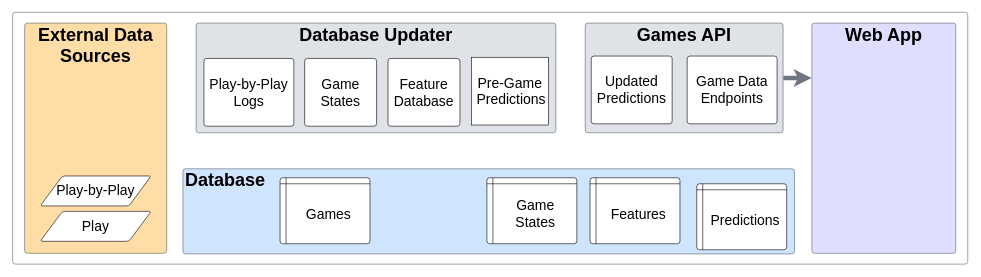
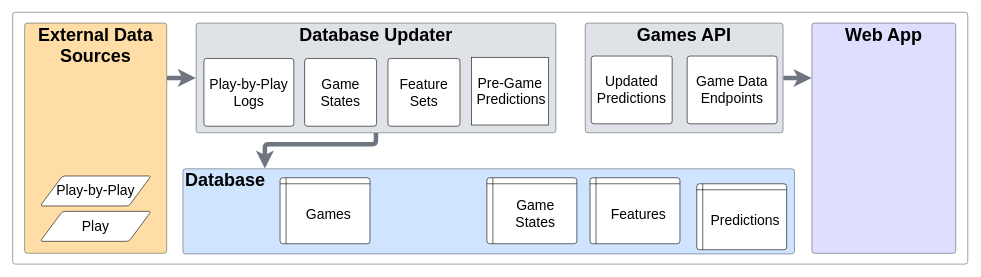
  <mxCell id="0" />
  <mxCell id="1" parent="0" />
  <mxCell id="2" value="" style="html=1;overflow=block;blockSpacing=1;whiteSpace=wrap;fontSize=13;spacing=9;strokeColor=#3a414a;strokeOpacity=100;fillOpacity=100;rounded=1;absoluteArcSize=1;arcSize=9;fillColor=#ffffff;strokeWidth=0.8;lucidId=qQi11AxNeG.e;" vertex="1" parent="1"><mxGeometry x="20" y="20" width="1593" height="420" as="geometry" /></mxCell>
  <mxCell id="3" value="Database Updater" style="html=1;overflow=block;blockSpacing=1;whiteSpace=wrap;container=1;pointerEvents=0;collapsible=0;recursiveResize=0;fontSize=30;fontStyle=1;spacing=0;strokeColor=#3a414a;strokeOpacity=100;fillOpacity=100;rounded=1;absoluteArcSize=1;arcSize=9;fillColor=#dfe3e8;strokeWidth=0.8;lucidId=Kpj1JHqepBzI;verticalAlign=top;horizontal=1;spacingTop=2;" vertex="1" parent="1"><mxGeometry x="326" y="38" width="600" height="183" as="geometry" /></mxCell>
  <mxCell id="4" value="" style="group;dropTarget=0;pointerEvents=0;" vertex="1" parent="1"><mxGeometry x="339" y="95" width="575" height="115" as="geometry" /></mxCell>
  <mxCell id="5" value="Play-by-Play Logs" style="html=1;overflow=block;blockSpacing=1;whiteSpace=wrap;fontSize=23.3;spacing=9;rounded=1;absoluteArcSize=1;arcSize=9;strokeWidth=NaN;lucidId=cjk1Qq-7lewV;" vertex="1" parent="4"><mxGeometry y="2" width="150" height="113" as="geometry" /></mxCell>
- <mxCell id="6" value="Feature Database" style="html=1;overflow=block;blockSpacing=1;whiteSpace=wrap;fontSize=23.3;spacing=9;rounded=1;absoluteArcSize=1;arcSize=9;strokeWidth=NaN;lucidId=5jk1LejJtupa;" vertex="1" parent="4"><mxGeometry x="307" y="2" width="120" height="113" as="geometry" /></mxCell>
+ <mxCell id="6" value="Feature Sets" style="html=1;overflow=block;blockSpacing=1;whiteSpace=wrap;fontSize=23.3;spacing=9;rounded=1;absoluteArcSize=1;arcSize=9;strokeWidth=NaN;lucidId=5jk1LejJtupa;" vertex="1" parent="4"><mxGeometry x="307" y="2" width="120" height="113" as="geometry" /></mxCell>
  <mxCell id="7" value="Game States" style="html=1;overflow=block;blockSpacing=1;whiteSpace=wrap;fontSize=23.3;spacing=9;rounded=1;absoluteArcSize=1;arcSize=9;strokeWidth=NaN;lucidId=5jk1uWCblL5l;" vertex="1" parent="4"><mxGeometry x="168" y="2" width="120" height="113" as="geometry" /></mxCell>
  <mxCell id="8" value="Pre-Game Predictions" style="html=1;overflow=block;blockSpacing=1;whiteSpace=wrap;fontSize=23.3;spacing=9;absoluteArcSize=1;arcSize=9;strokeWidth=NaN;lucidId=5pk1qhEJpHK_;rounded=0;" vertex="1" parent="4"><mxGeometry x="446" width="129" height="113" as="geometry" /></mxCell>
  <mxCell id="9" value="Games API" style="html=1;overflow=block;blockSpacing=1;whiteSpace=wrap;container=1;pointerEvents=0;collapsible=0;recursiveResize=0;fontSize=30;fontStyle=1;spacing=0;strokeColor=#3a414a;strokeOpacity=100;fillOpacity=100;rounded=1;absoluteArcSize=1;arcSize=9;fillColor=#dfe3e8;strokeWidth=0.8;lucidId=v-j1NcjaCE3r;verticalAlign=top;spacingTop=2;" vertex="1" parent="1"><mxGeometry x="975" y="38" width="330" height="183" as="geometry" /></mxCell>
  <mxCell id="10" value="" style="group;dropTarget=0;pointerEvents=0;" vertex="1" parent="1"><mxGeometry x="985" y="93" width="310" height="113" as="geometry" /></mxCell>
  <mxCell id="11" value="Updated Predictions" style="html=1;overflow=block;blockSpacing=1;whiteSpace=wrap;fontSize=23.3;spacing=9;rounded=1;absoluteArcSize=1;arcSize=9;strokeWidth=NaN;lucidId=jqk1A9dAUx27;" vertex="1" parent="10"><mxGeometry width="135" height="113" as="geometry" /></mxCell>
  <mxCell id="12" value="Game Data Endpoints" style="html=1;overflow=block;blockSpacing=1;whiteSpace=wrap;fontSize=23.3;spacing=9;rounded=1;absoluteArcSize=1;arcSize=9;strokeWidth=NaN;lucidId=0qk1LcMGVzRv;" vertex="1" parent="10"><mxGeometry x="160" width="150" height="113" as="geometry" /></mxCell>
  <mxCell id="13" value="Database" style="html=1;overflow=block;blockSpacing=1;whiteSpace=wrap;container=1;pointerEvents=0;collapsible=0;recursiveResize=0;fontSize=30;fontStyle=1;align=left;spacing=0;verticalAlign=top;strokeColor=#3a414a;strokeOpacity=100;fillOpacity=100;rounded=1;absoluteArcSize=1;arcSize=9;fillColor=#cfe4ff;strokeWidth=0.8;lucidId=vUi1Fep66mZJ;spacingTop=2;spacingLeft=4;" vertex="1" parent="1"><mxGeometry x="304" y="281" width="1020" height="142" as="geometry" /></mxCell>
  <mxCell id="14" value="Predictions" style="html=1;overflow=block;blockSpacing=1;whiteSpace=wrap;shape=internalStorage;dx=10;dy=10;fontSize=23.3;spacingLeft=12.8;spacingTop=12.8;spacing=3.8;rounded=1;absoluteArcSize=1;arcSize=9;strokeWidth=NaN;" vertex="1" parent="13"><mxGeometry x="857" y="25" width="150" height="110" as="geometry" /></mxCell>
  <mxCell id="15" value="Game States" style="html=1;overflow=block;blockSpacing=1;whiteSpace=wrap;shape=internalStorage;dx=10;dy=10;fontSize=23.3;spacingLeft=12.8;spacingTop=12.8;spacing=3.8;rounded=1;absoluteArcSize=1;arcSize=9;strokeWidth=NaN;" vertex="1" parent="13"><mxGeometry x="507" y="15" width="150" height="110" as="geometry" /></mxCell>
  <mxCell id="16" value="Features" style="html=1;overflow=block;blockSpacing=1;whiteSpace=wrap;shape=internalStorage;dx=10;dy=10;fontSize=23.3;spacingLeft=12.8;spacingTop=12.8;spacing=3.8;rounded=1;absoluteArcSize=1;arcSize=9;strokeWidth=NaN;" vertex="1" parent="13"><mxGeometry x="679" y="15" width="150" height="110" as="geometry" /></mxCell>
  <mxCell id="17" value="Games" style="html=1;overflow=block;blockSpacing=1;whiteSpace=wrap;shape=internalStorage;dx=10;dy=10;fontSize=23.3;spacingLeft=12.8;spacingTop=12.8;spacing=3.8;rounded=1;absoluteArcSize=1;arcSize=9;strokeWidth=NaN;" vertex="1" parent="13"><mxGeometry x="162" y="15" width="150" height="110" as="geometry" /></mxCell>
  <mxCell id="18" value="" style="html=1;overflow=block;blockSpacing=1;whiteSpace=wrap;shape=image;fontSize=13;spacing=0;strokeColor=none;strokeOpacity=100;rounded=1;absoluteArcSize=1;arcSize=9;strokeWidth=0;image=https://images.lucid.app/images/4fb23ad6-9989-4aeb-b839-5db0e4515759/content;imageAspect=0;lucidId=V7i1qqI61FIR;" vertex="1" parent="13"><mxGeometry x="7" y="65" width="135" height="60" as="geometry" /></mxCell>
  <mxCell id="19" value="External Data Sources" style="html=1;overflow=block;blockSpacing=1;whiteSpace=wrap;container=1;pointerEvents=0;collapsible=0;recursiveResize=0;fontSize=30;fontStyle=1;spacing=0;strokeColor=#3a414a;strokeOpacity=100;fillOpacity=100;rounded=1;absoluteArcSize=1;arcSize=9;fillColor=#ffdda6;strokeWidth=0.8;lucidId=N8i1nIEqfJ9d;verticalAlign=top;spacingTop=2;" vertex="1" parent="1"><mxGeometry x="40" y="38" width="237" height="384" as="geometry" /></mxCell>
  <mxCell id="20" value="" style="html=1;overflow=block;blockSpacing=1;whiteSpace=wrap;shape=image;fontSize=13;spacing=0;strokeColor=none;strokeOpacity=100;strokeWidth=0;image=https://images.lucid.app/images/5323c2c0-ada2-421f-8a03-6077ccad7088/content;lucidId=P-i1wTEgCyW3;" vertex="1" parent="19"><mxGeometry x="44" y="90" width="150" height="150" as="geometry" /></mxCell>
  <mxCell id="21" value="Play-by-Play" style="html=1;overflow=block;blockSpacing=1;whiteSpace=wrap;shape=parallelogram;perimeter=parallelogramPerimeter;anchorPointDirection=0;fontSize=23.3;spacing=3.8;rounded=1;absoluteArcSize=1;arcSize=9;strokeWidth=NaN;lucidId=Kij1fISP8pz4;" vertex="1" parent="19"><mxGeometry x="26" y="255" width="185" height="50" as="geometry" /></mxCell>
  <mxCell id="22" value="Play" style="html=1;overflow=block;blockSpacing=1;whiteSpace=wrap;shape=parallelogram;perimeter=parallelogramPerimeter;anchorPointDirection=0;fontSize=23.3;spacing=3.8;verticalAlign=middle;rounded=1;absoluteArcSize=1;arcSize=9;strokeWidth=NaN;lucidId=0jj1vk9FiJaY;" vertex="1" parent="19"><mxGeometry x="26" y="314" width="185" height="50" as="geometry" /></mxCell>
  <mxCell id="23" value="" style="group;dropTarget=0;pointerEvents=0;spacingTop=0;" vertex="1" parent="1"><mxGeometry x="277.769" y="38" width="1315.231" height="384" as="geometry" /></mxCell>
  <mxCell id="24" value="Web App" style="html=1;overflow=block;blockSpacing=1;whiteSpace=wrap;container=1;pointerEvents=0;collapsible=0;recursiveResize=0;fontSize=30;fontStyle=1;spacing=0;strokeColor=#3a414a;strokeOpacity=100;fillOpacity=100;rounded=1;absoluteArcSize=1;arcSize=9;fillColor=#dedeff;strokeWidth=0.8;lucidId=Qcj1B4tmNJhM;verticalAlign=top;spacingTop=2;" vertex="1" parent="23"><mxGeometry x="1075.231" width="240" height="384" as="geometry" /></mxCell>
  <mxCell id="25" value="" style="html=1;overflow=block;blockSpacing=1;whiteSpace=wrap;shape=image;fontSize=13;spacing=0;strokeColor=none;strokeOpacity=100;rounded=1;absoluteArcSize=1;arcSize=9;strokeWidth=0;image=https://images.lucid.app/images/25de0801-3ca9-4718-82f3-896ecfadb4a8/content;imageAspect=0;lucidId=uSi1KfSjL1k6;" vertex="1" parent="23"><mxGeometry x="1097.231" y="182" width="195" height="195" as="geometry" /></mxCell>
  <mxCell id="26" value="" style="html=1;overflow=block;blockSpacing=1;whiteSpace=wrap;shape=image;fontSize=13;spacing=0;strokeColor=none;strokeOpacity=100;rounded=1;absoluteArcSize=1;arcSize=9;strokeWidth=0;image=https://images.lucid.app/images/7a3fb688-510b-4429-92d9-03670b709b77/content;imageAspect=0;lucidId=OVk14PI~McQ9;" vertex="1" parent="23"><mxGeometry x="1101.231" y="30" width="187" height="187" as="geometry" /></mxCell>
+ <mxCell id="27" value="" style="html=1;jettySize=18;whiteSpace=wrap;fontSize=13;strokeColor=#6f7681;strokeOpacity=100;strokeWidth=7.5;rounded=1;arcSize=12;edgeStyle=orthogonalEdgeStyle;startArrow=none;exitX=1.002;exitY=0.238;exitPerimeter=0;entryX=-0.001;entryY=0.5;entryPerimeter=0;lucidId=C_j1qkW8TvT6;" edge="1" parent="23" source="19" target="3"><mxGeometry width="100" height="100" relative="1" as="geometry"><Array as="points" /></mxGeometry></mxCell>
+ <mxCell id="28" value="" style="html=1;jettySize=18;whiteSpace=wrap;fontSize=13;strokeColor=#6f7681;strokeOpacity=100;strokeWidth=7.5;rounded=1;arcSize=12;edgeStyle=orthogonalEdgeStyle;exitX=0.5;exitY=1.002;exitPerimeter=0;entryX=0.134;entryY=-0.003;entryPerimeter=0;lucidId=k.j1fXWLQfkf;" edge="1" parent="23" source="3" target="13"><mxGeometry width="100" height="100" relative="1" as="geometry"><Array as="points"><mxPoint x="348" y="202" /><mxPoint x="163" y="202" /></Array></mxGeometry></mxCell>
  <mxCell id="29" value="" style="html=1;jettySize=18;whiteSpace=wrap;fontSize=13;strokeColor=#6f7681;strokeOpacity=100;strokeWidth=7.5;rounded=1;arcSize=12;edgeStyle=orthogonalEdgeStyle;startArrow=none;exitX=1.001;exitY=0.5;exitPerimeter=0;entryX=-0.002;entryY=0.238;entryPerimeter=0;lucidId=N~j1avwiMiY4;" edge="1" parent="1" source="9" target="24"><mxGeometry width="100" height="100" relative="1" as="geometry"><Array as="points" /></mxGeometry></mxCell>
